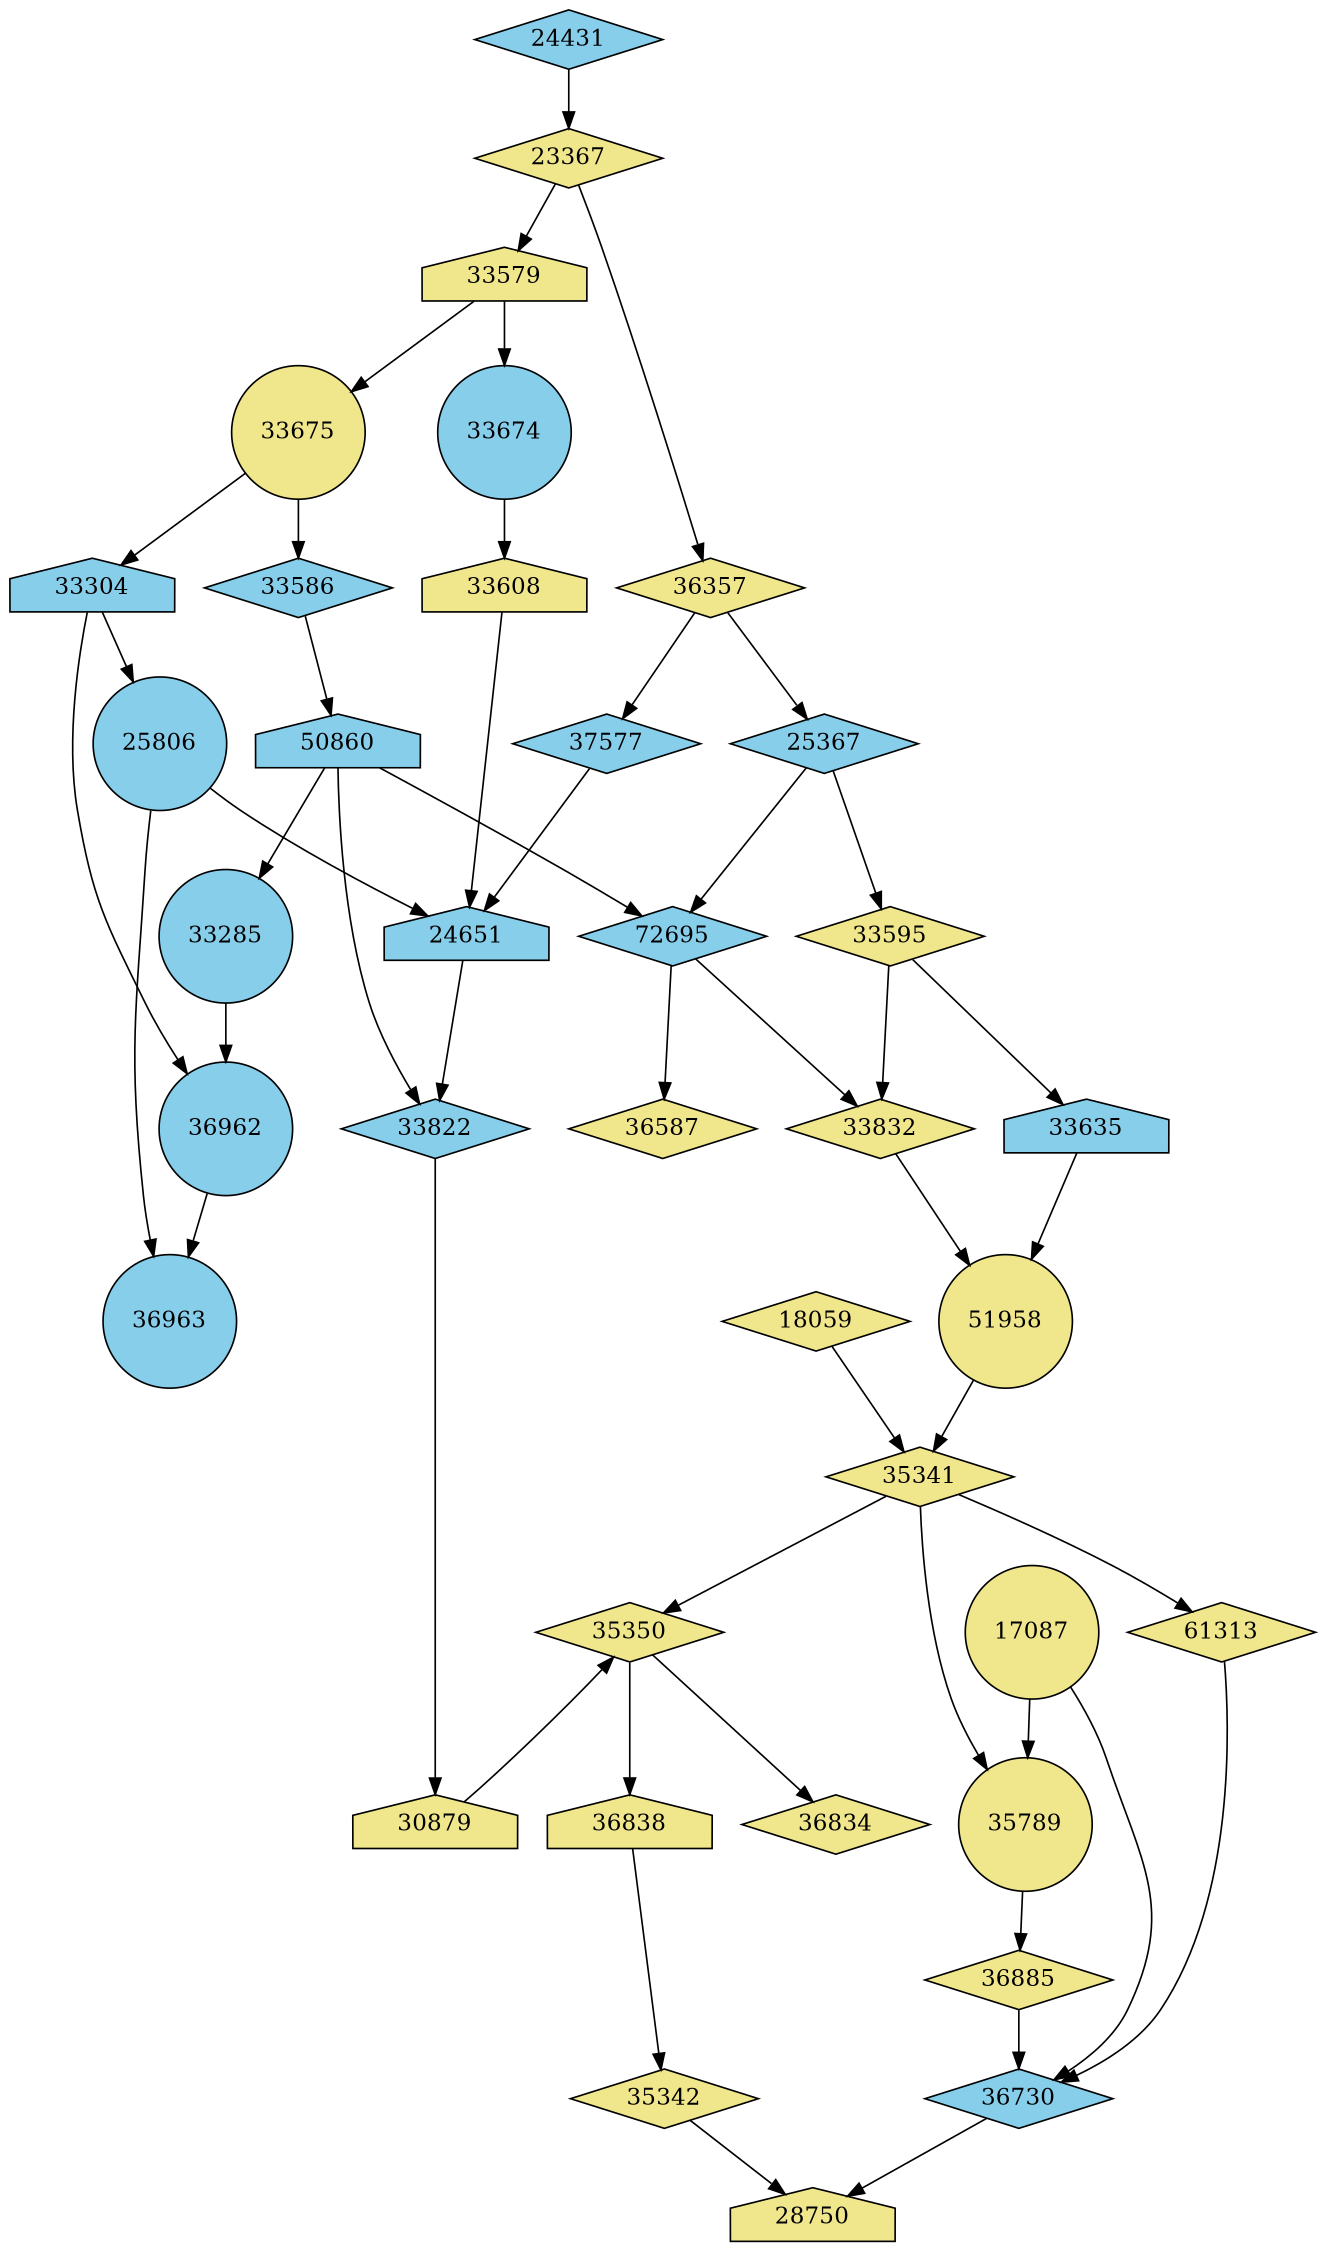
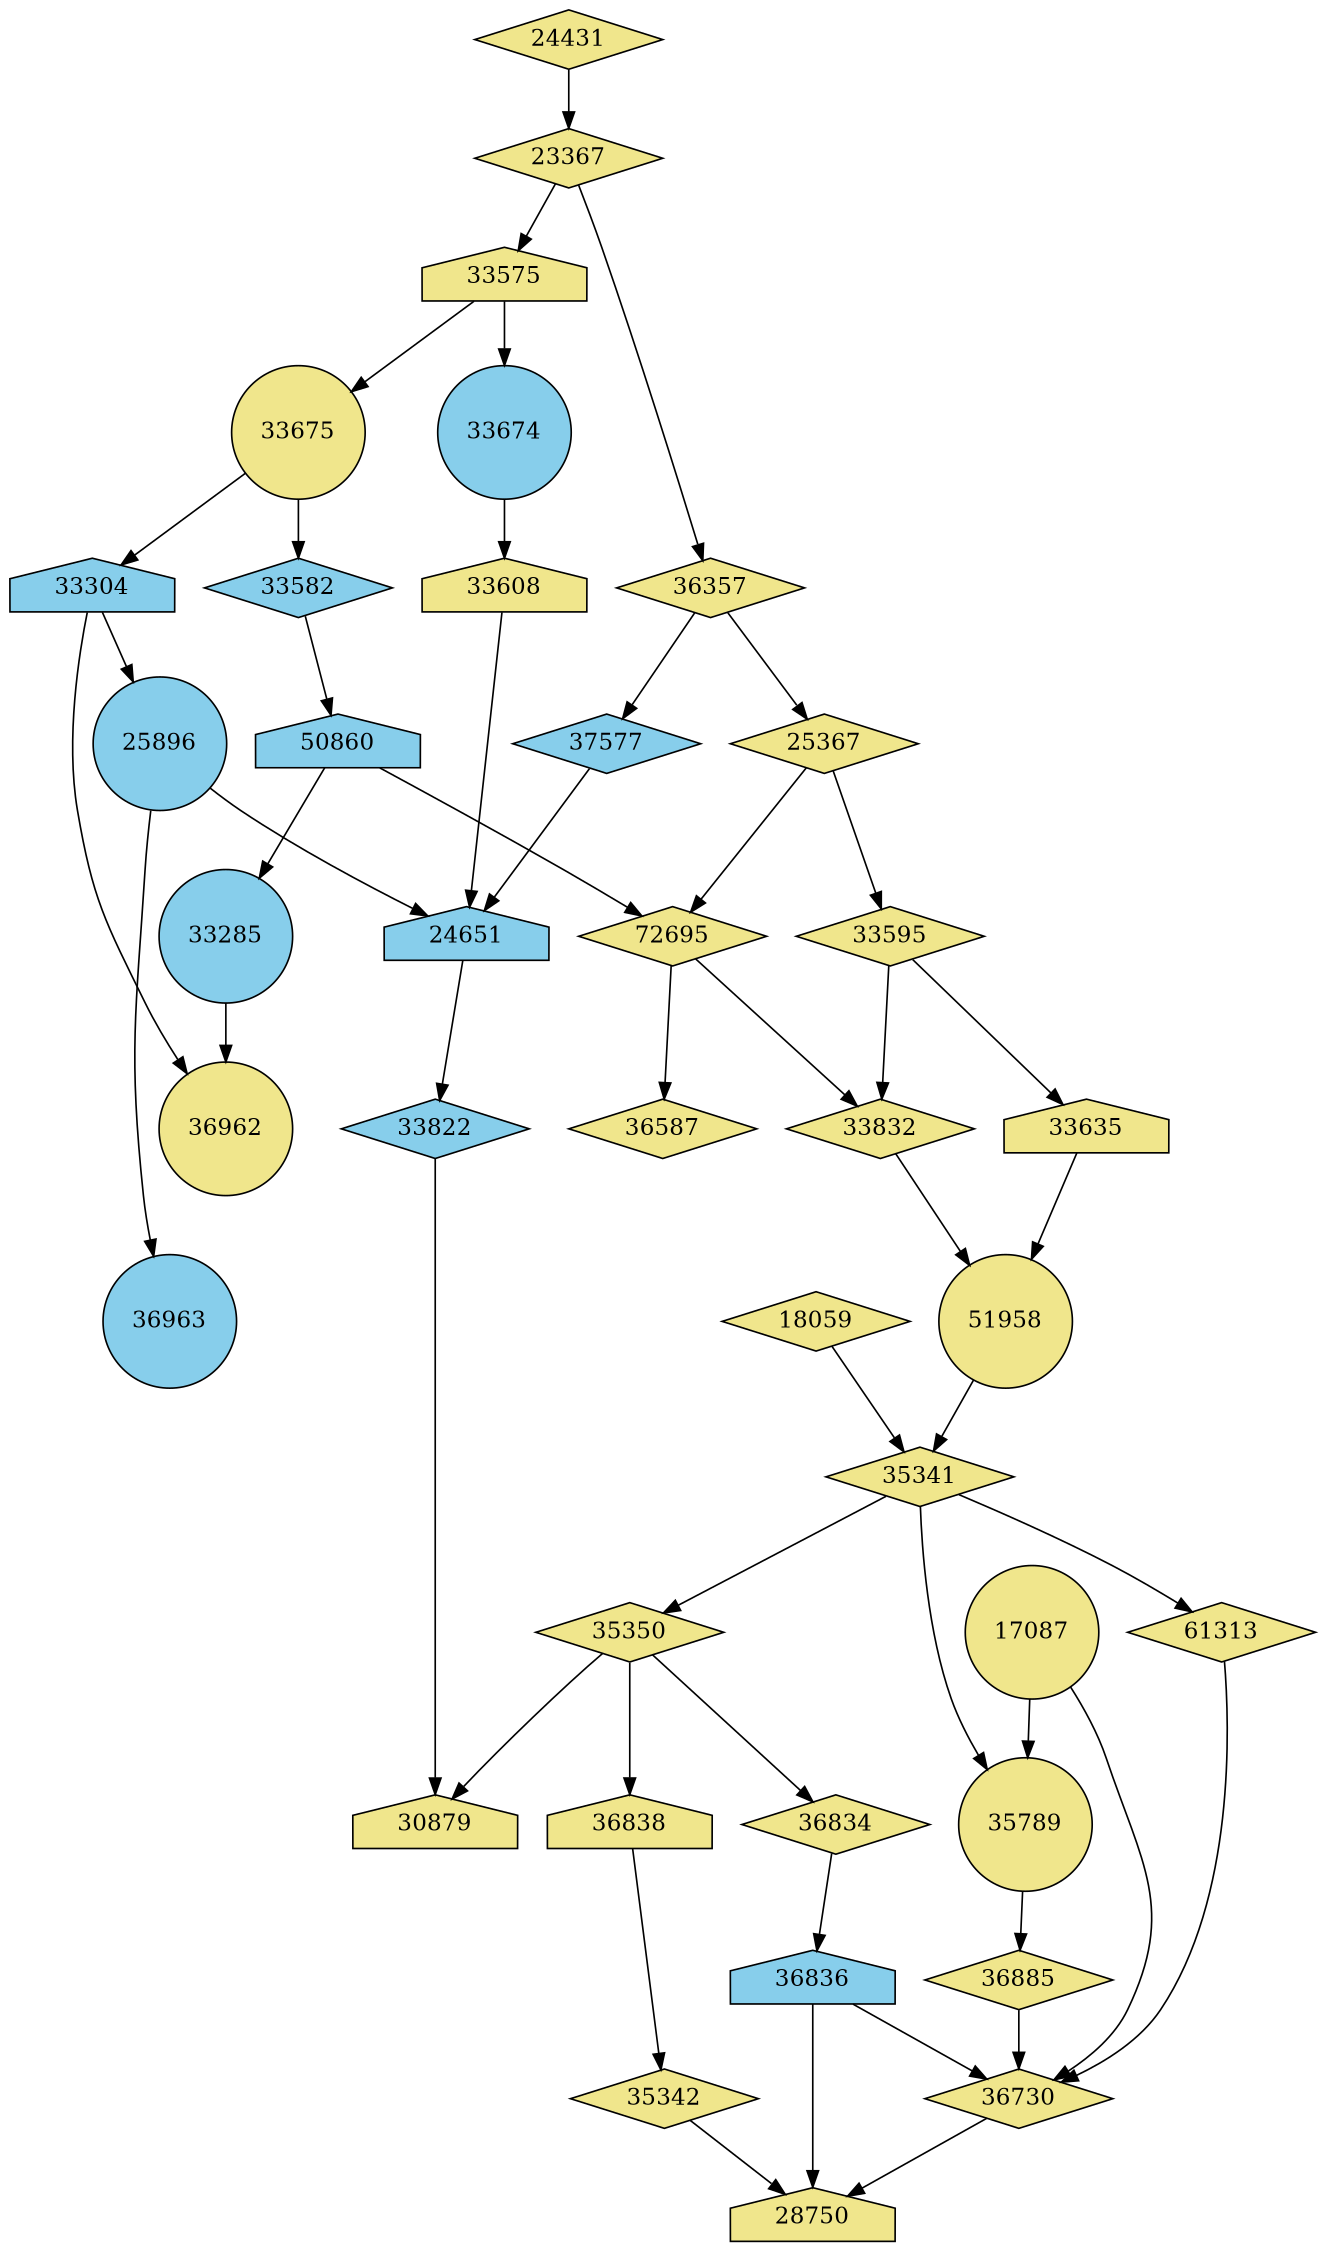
  strict digraph {
    node [fillcolor=khaki shape=diamond style=filled]
    n1 [label=28750 shape=house]
-   n2 [fillcolor=skyblue label=36730]
+   n2 [label=36730]
+   n3 [fillcolor=skyblue label=36836 shape=house]
    n4 [label=35342]
    n5 [label=61313]
    n6 [label=17087 shape=circle]
    n7 [label=35789 shape=circle]
    n8 [label=36885]
    n9 [label=36834]
    n10 [label=36838 shape=house]
    n11 [label=35341]
    n12 [label=35350]
    n13 [label=51958 shape=circle]
    n14 [label=18059]
    n15 [label=36587]
    n16 [fillcolor=skyblue label=36963 shape=circle]
    n17 [label=30879 shape=house]
    n18 [label=33832]
-   n19 [fillcolor=skyblue label=33635 shape=house]
+   n19 [label=33635 shape=house]
    n20 [fillcolor=skyblue label=50860 shape=house]
-   n21 [fillcolor=skyblue label=72695]
+   n21 [label=72695]
    n22 [fillcolor=skyblue label=33822]
    n23 [fillcolor=skyblue label=33285 shape=circle]
-   n24 [fillcolor=skyblue label=36962 shape=circle]
-   n25 [fillcolor=skyblue label=25806 shape=circle]
+   n24 [label=36962 shape=circle]
+   n25 [fillcolor=skyblue label=25896 shape=circle]
    n26 [fillcolor=skyblue label=24651 shape=house]
    n27 [label=33595]
-   n28 [fillcolor=skyblue label=33586]
-   n29 [fillcolor=skyblue label=25367]
+   n28 [fillcolor=skyblue label=33582]
+   n29 [label=25367]
    n30 [fillcolor=skyblue label=33304 shape=house]
    n31 [label=33675 shape=circle]
    n32 [label=36357]
    n33 [fillcolor=skyblue label=37577]
    n34 [label=33608 shape=house]
-   n35 [label=33579 shape=house]
+   n35 [label=33575 shape=house]
    n36 [fillcolor=skyblue label=33674 shape=circle]
    n37 [label=23367]
-   n38 [fillcolor=skyblue label=24431]
+   n38 [label=24431]
    n2 -> n1
+   n3 -> n1
+   n3 -> n2
    n4 -> n1
    n5 -> n2
    n6 -> n2
    n6 -> n7
    n7 -> n8
    n8 -> n2
+   n9 -> n3
    n10 -> n4
    n11 -> n5
    n11 -> n7
    n11 -> n12
    n12 -> n9
    n12 -> n10
    n13 -> n11
    n14 -> n11
-   n17 -> n12
+   n12 -> n17
    n18 -> n13
    n19 -> n13
    n20 -> n21
-   n20 -> n22
    n20 -> n23
    n21 -> n15
    n21 -> n18
    n22 -> n17
    n23 -> n24
-   n24 -> n16
    n25 -> n16
    n25 -> n26
    n26 -> n22
    n27 -> n18
    n27 -> n19
    n28 -> n20
    n29 -> n21
    n29 -> n27
    n30 -> n24
    n30 -> n25
    n31 -> n28
    n31 -> n30
    n32 -> n29
    n32 -> n33
    n33 -> n26
    n34 -> n26
    n35 -> n31
    n35 -> n36
    n36 -> n34
    n37 -> n32
    n37 -> n35
    n38 -> n37
  }
